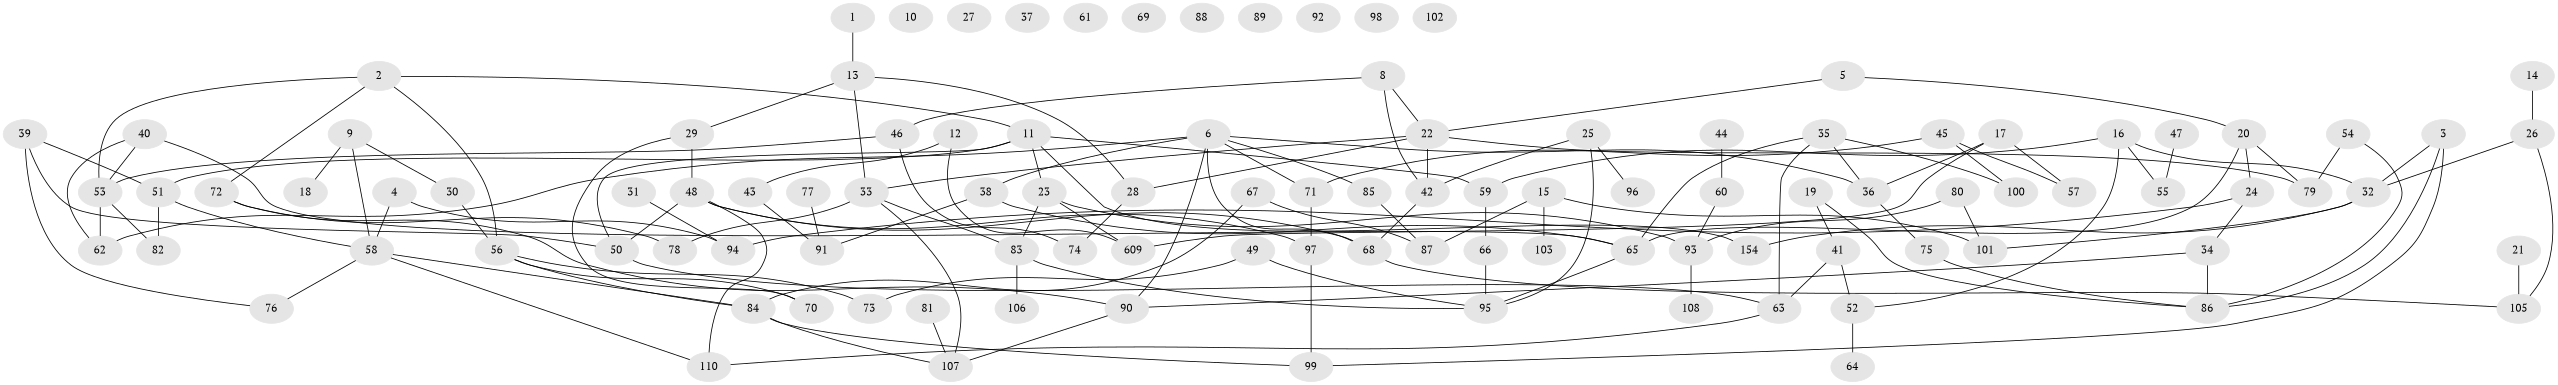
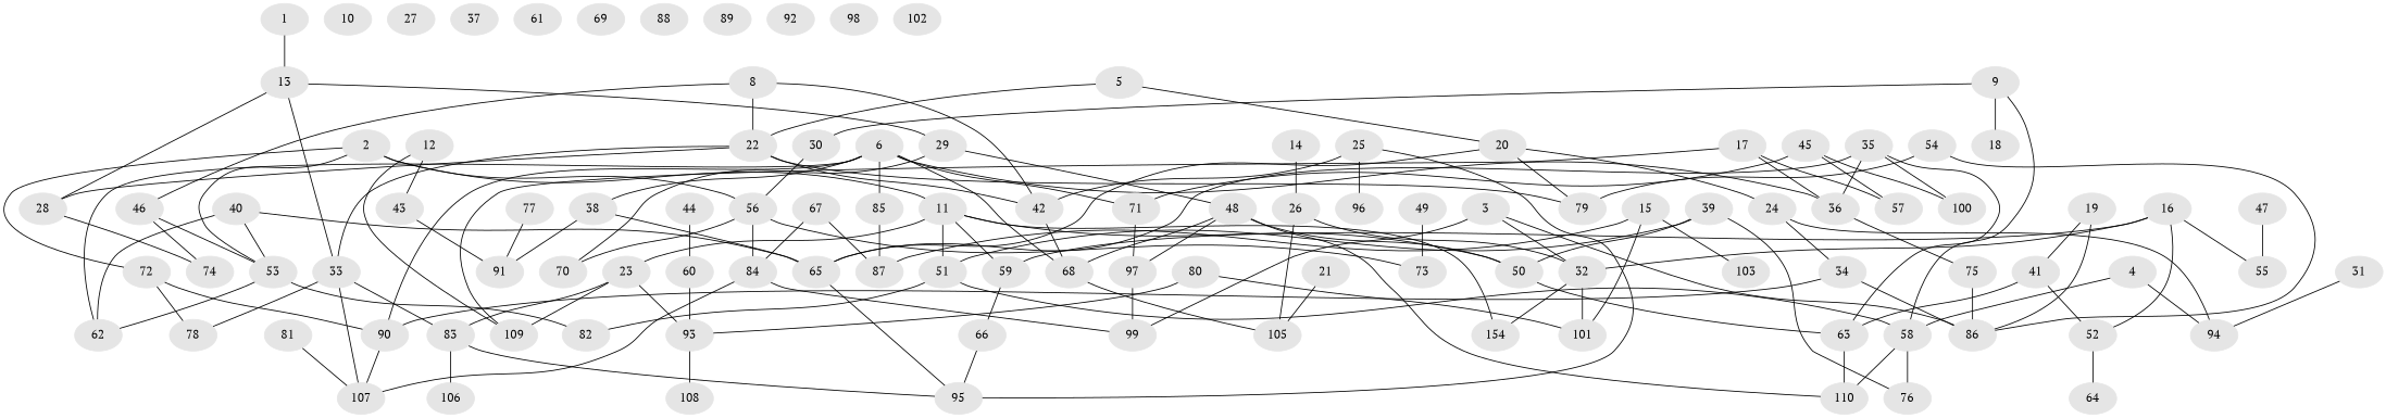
  graph {
    fontname="PT Serif"
    node [color=gray90 fontname="PT Serif" style=filled]
    edge [fontname="PT Serif"]
    1
    13
    28
    29
    33
    2
    11
    53
    56
    72
    23
    50
    51
    59
    n15 [label=154]
    62
    82
    70
    73
    84
    90
    78
    3
    32
    86
    99
    101
    4
    58
    94
    76
    110
    5
    20
    22
    24
    65
    79
    42
    6
    36
    38
    68
    71
    85
    75
    91
    105
    97
    87
    107
    8
    46
    74
    9
    18
    30
    10
-   109 [label=609]
+   109
    83
    93
    63
    66
    12
    43
    48
    14
    26
    15
    103
    16
    52
    55
    64
    17
    57
    19
    41
    34
    95
    21
    106
    108
    25
    96
    27
    31
    35
    100
    37
    39
    40
    44
    60
    45
    47
    49
    54
    61
    67
    69
    77
    80
    81
    88
    89
    92
    98
    102
    1 -- 13
    13 -- 28
    13 -- 29
    13 -- 33
    28 -- 74
    29 -- 70
    29 -- 48
    33 -- 78
    33 -- 107
    33 -- 83
    2 -- 11
    2 -- 53
    2 -- 56
    2 -- 72
    11 -- 23
    11 -- 50
    11 -- 51
    11 -- 59
    11 -- n15
    53 -- 62
    53 -- 82
    56 -- 70
    56 -- 73
    56 -- 84
    72 -- 90
    72 -- 78
    23 -- 109
    23 -- 83
    23 -- 93
    50 -- 63
    51 -- 82
    51 -- 58
    59 -- 66
    84 -- 99
    84 -- 107
    90 -- 107
    3 -- 32
    3 -- 86
    3 -- 99
    32 -- n15
    32 -- 101
    4 -- 58
    4 -- 94
-   58 -- 84
    58 -- 76
    58 -- 110
    5 -- 20
    5 -- 22
    20 -- 24
    20 -- 65
    20 -- 79
    22 -- 28
    22 -- 33
    22 -- 79
    22 -- 42
    24 -- 94
    24 -- 34
    65 -- 95
    42 -- 68
    6 -- 62
    6 -- 90
    6 -- 36
    6 -- 38
    6 -- 68
    6 -- 71
    6 -- 85
    36 -- 75
    38 -- 65
    38 -- 91
    68 -- 105
    71 -- 97
    85 -- 87
    75 -- 86
    97 -- 99
    8 -- 22
    8 -- 42
    8 -- 46
    46 -- 53
    46 -- 74
    9 -- 58
    9 -- 18
    9 -- 30
    30 -- 56
    83 -- 95
    83 -- 106
    93 -- 108
    63 -- 110
    66 -- 95
    12 -- 109
    12 -- 43
    43 -- 91
    48 -- 50
    48 -- 110
    48 -- 68
    48 -- 97
    14 -- 26
    26 -- 32
    26 -- 105
    15 -- 101
    15 -- 87
    15 -- 103
    16 -- 59
    16 -- 32
    16 -- 52
    16 -- 55
    52 -- 64
    17 -- 36
    17 -- 109
    17 -- 57
    19 -- 86
    19 -- 41
    41 -- 63
    41 -- 52
    34 -- 90
    34 -- 86
    21 -- 105
    25 -- 42
    25 -- 95
    25 -- 96
    31 -- 94
    35 -- 65
    35 -- 36
    35 -- 63
    35 -- 100
    39 -- 50
    39 -- 51
    39 -- 76
    40 -- 53
    40 -- 62
    40 -- 65
    44 -- 60
    60 -- 93
    45 -- 71
    45 -- 57
    45 -- 100
    47 -- 55
    49 -- 73
-   49 -- 95
    54 -- 86
    54 -- 79
    67 -- 84
    67 -- 87
    77 -- 91
    80 -- 101
    80 -- 93
    81 -- 107
  }
